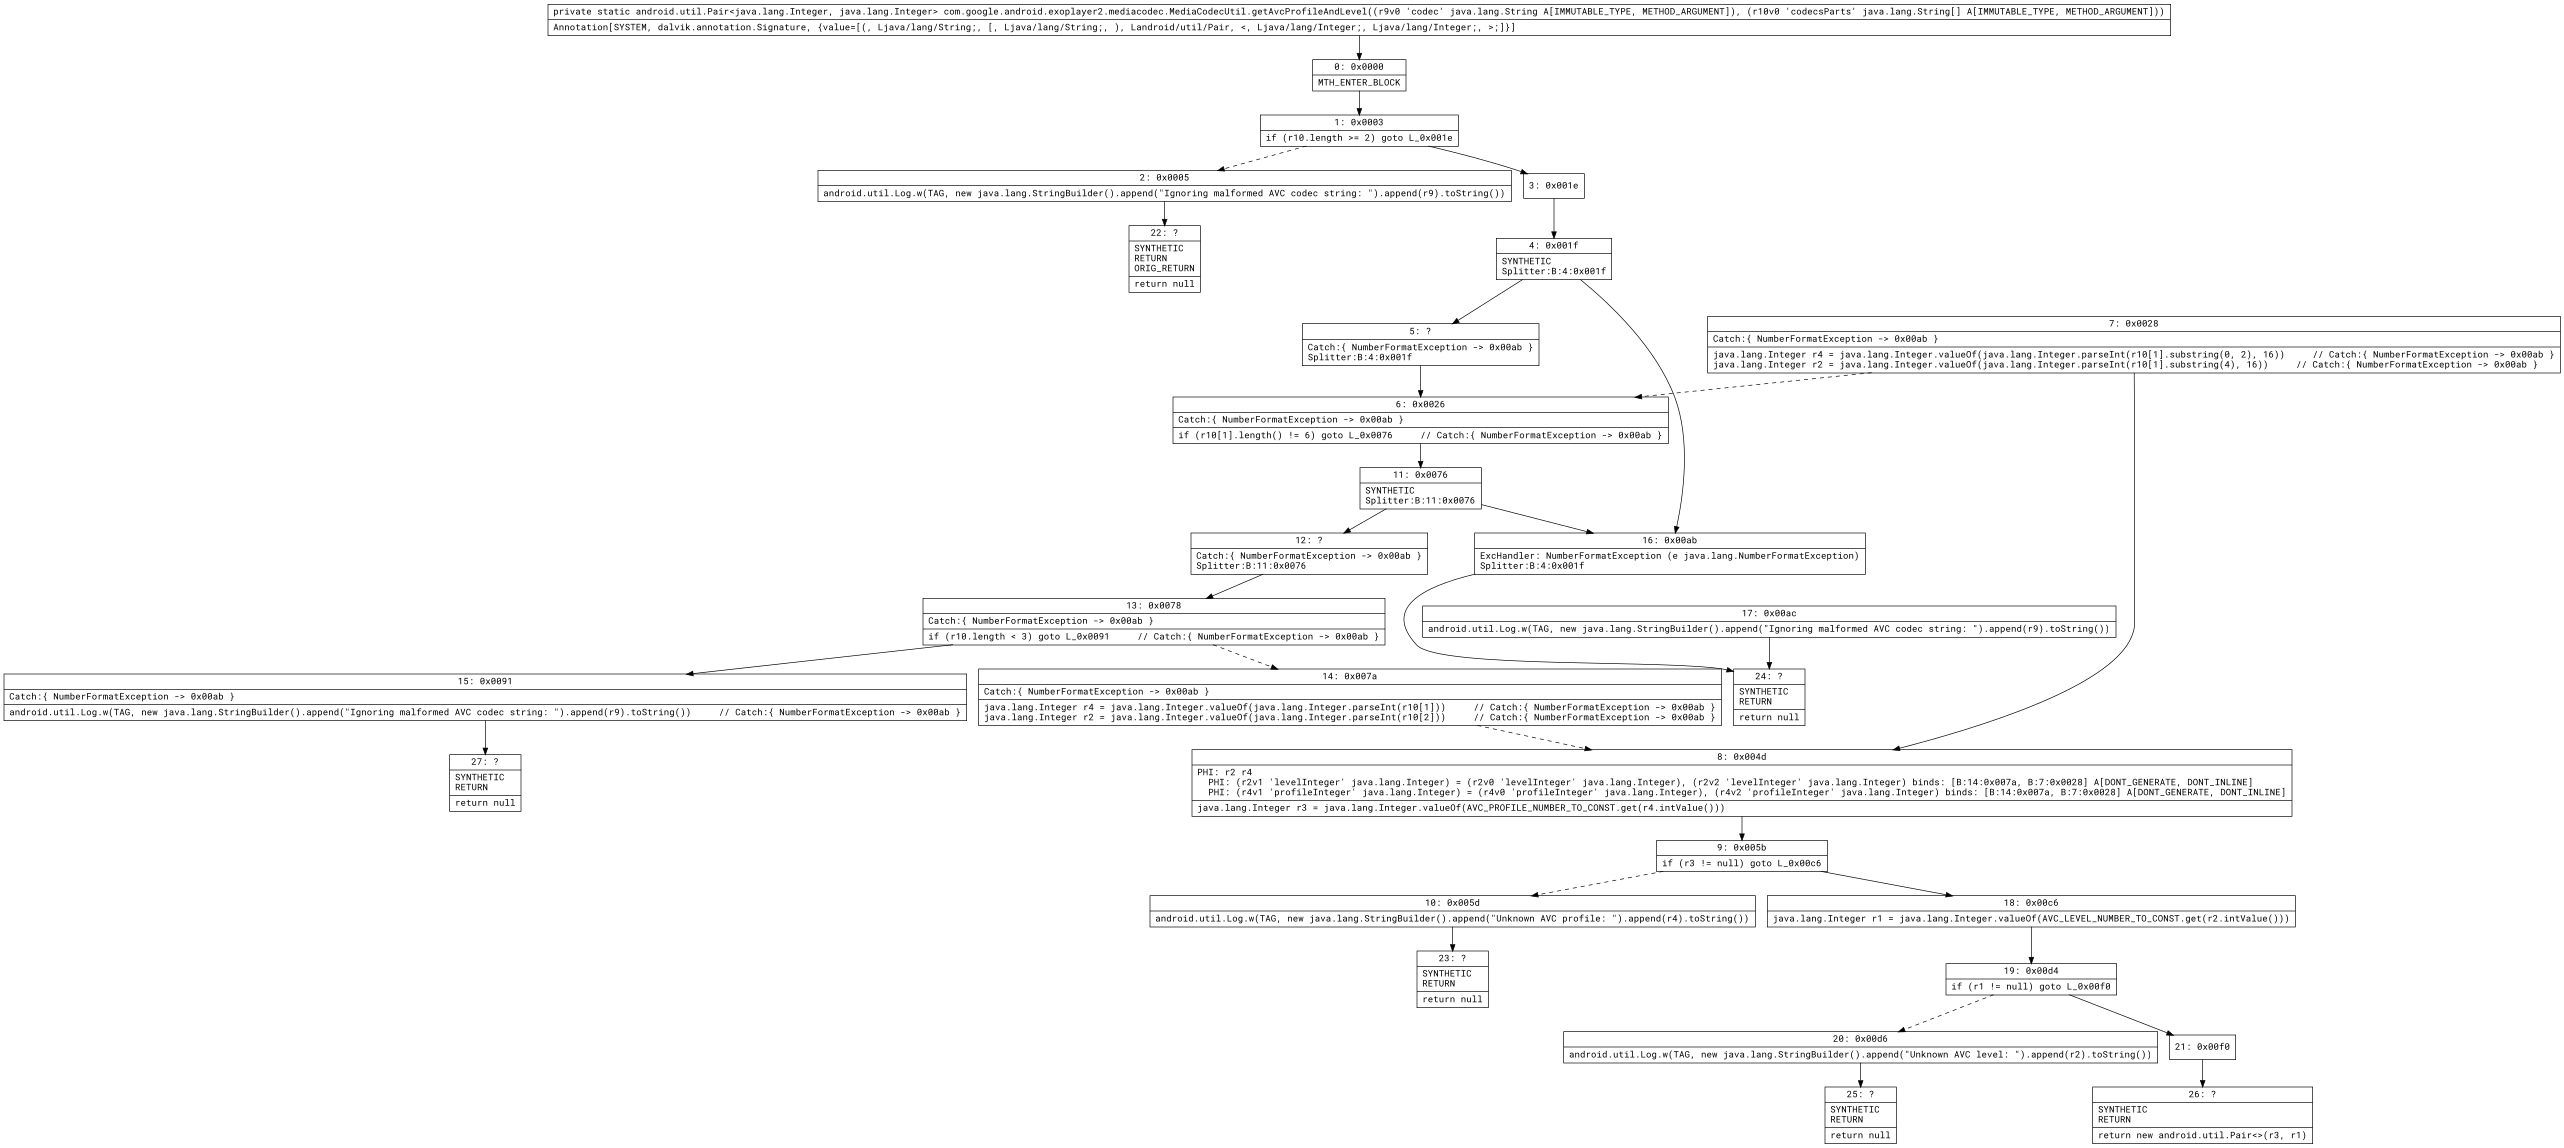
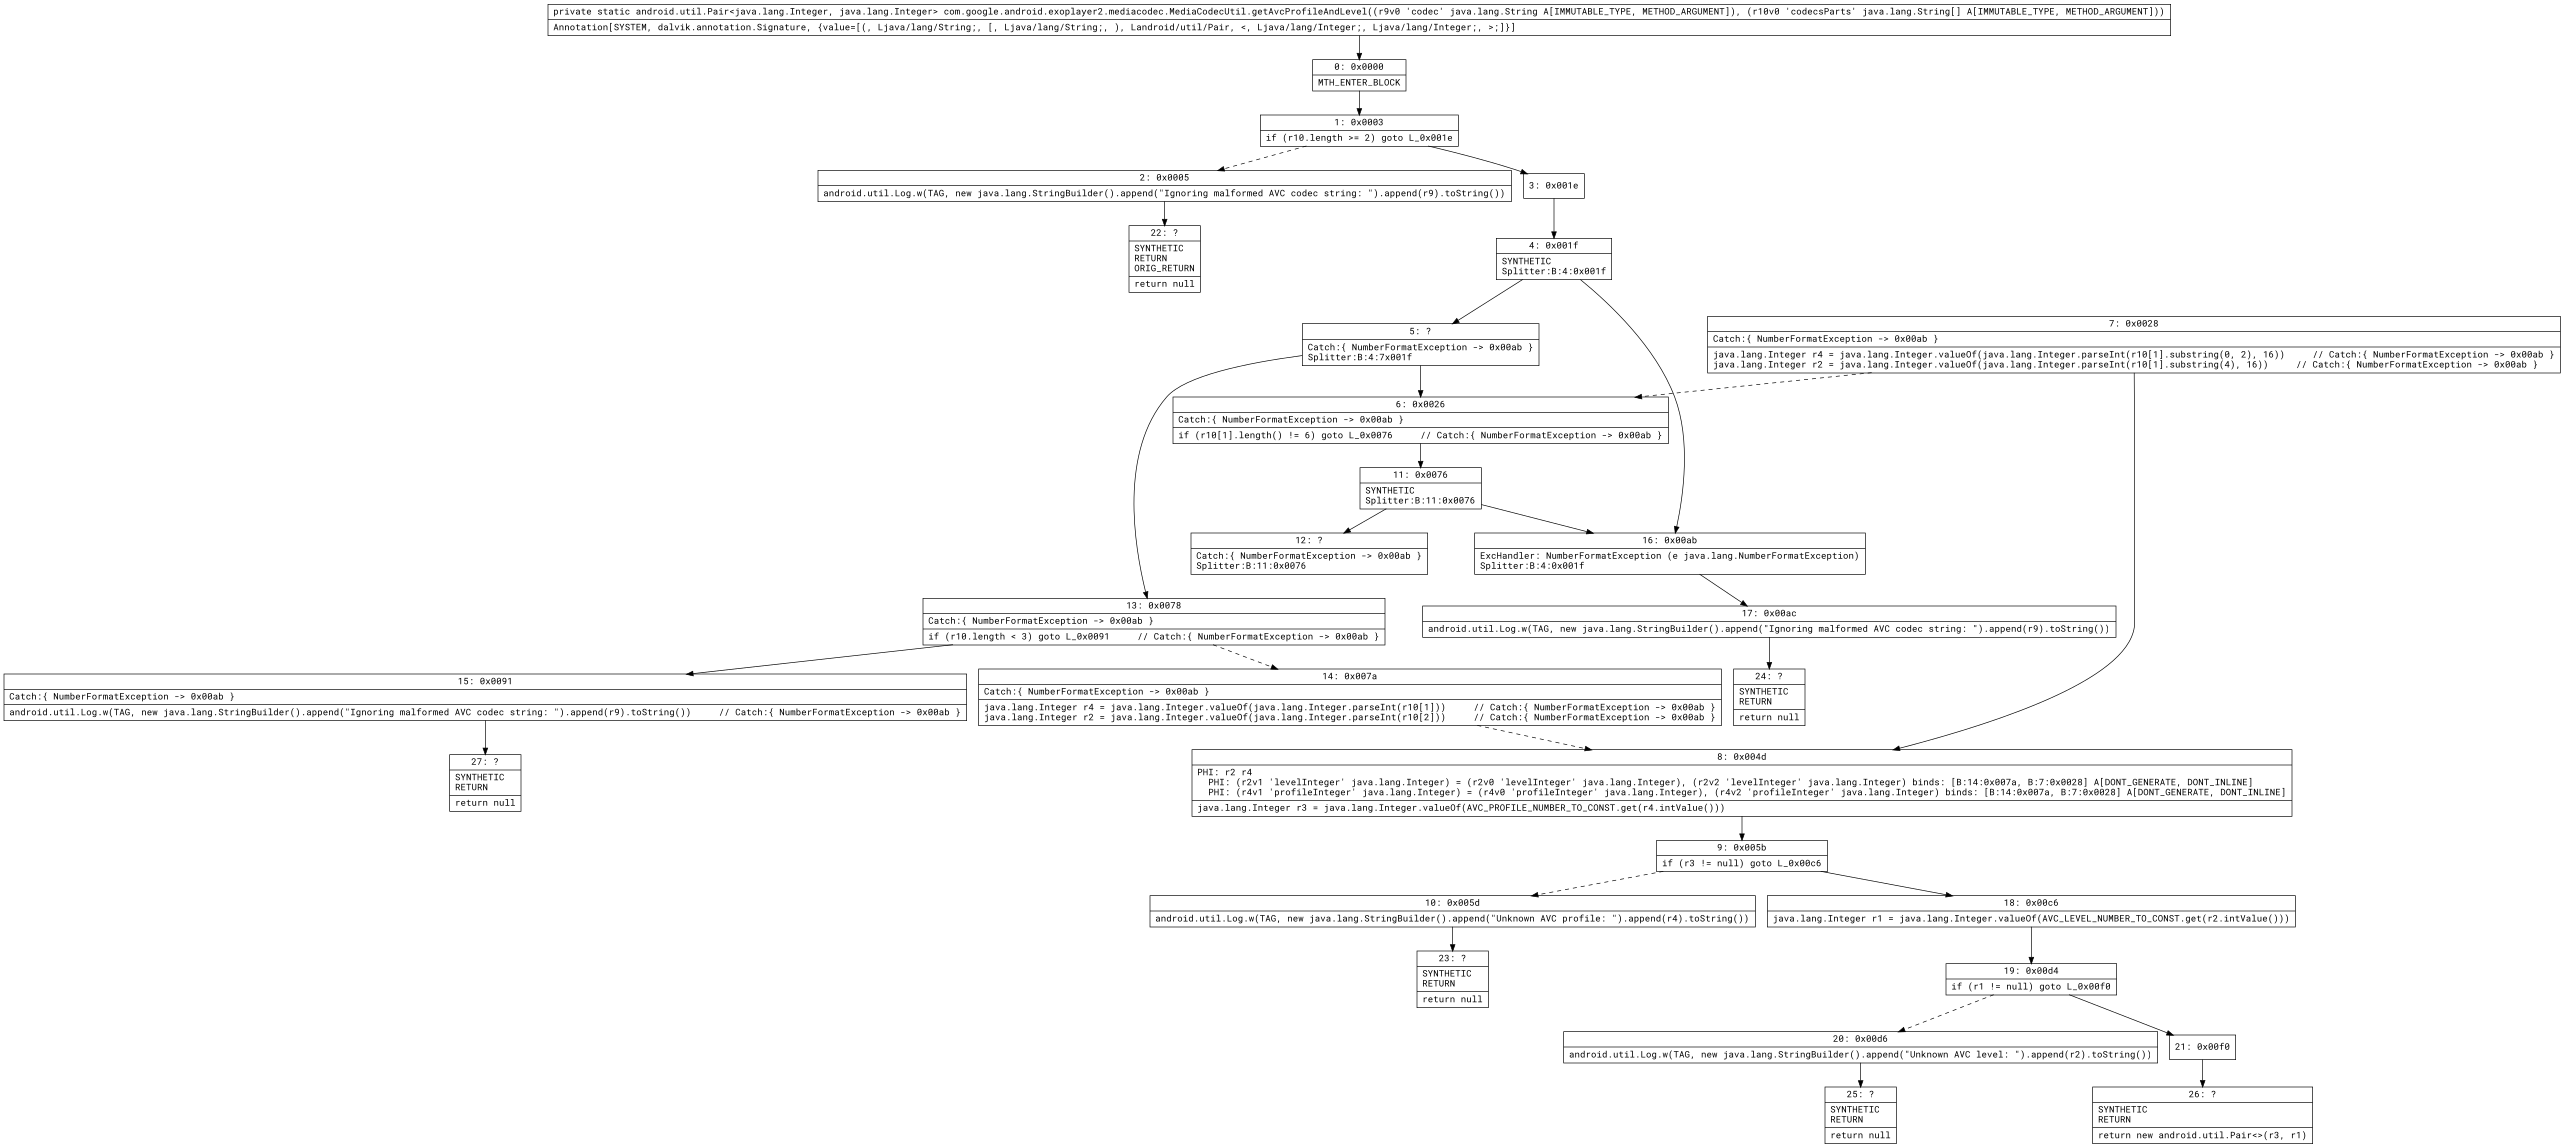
  digraph {
    fontname="Roboto Mono"
    node [fontname="Roboto Mono" shape=record]
    edge [fontname="Roboto Mono"]
    n1 [label="{0\:\ 0x0000|MTH_ENTER_BLOCK\l}"]
    n2 [label="{1\:\ 0x0003|if (r10.length \>= 2) goto L_0x001e\l}"]
    n3 [label="{2\:\ 0x0005|android.util.Log.w(TAG, new java.lang.StringBuilder().append(\"Ignoring malformed AVC codec string: \").append(r9).toString())\l}"]
    n4 [label="{3\:\ 0x001e}"]
    n5 [label="{22\:\ ?|SYNTHETIC\lRETURN\lORIG_RETURN\l|return null\l}"]
    n6 [label="{4\:\ 0x001f|SYNTHETIC\lSplitter:B:4:0x001f\l}"]
-   n7 [label="{5\:\ ?|Catch:\{ NumberFormatException \-\> 0x00ab \}\lSplitter:B:4:0x001f\l}"]
+   n7 [label="{5\:\ ?|Catch:\{ NumberFormatException \-\> 0x00ab \}\lSplitter:B:4:7x001f\l}"]
    n8 [label="{16\:\ 0x00ab|ExcHandler: NumberFormatException (e java.lang.NumberFormatException)\lSplitter:B:4:0x001f\l}"]
    n9 [label="{6\:\ 0x0026|Catch:\{ NumberFormatException \-\> 0x00ab \}\l|if (r10[1].length() != 6) goto L_0x0076     \/\/ Catch:\{ NumberFormatException \-\> 0x00ab \}\l}"]
    n10 [label="{17\:\ 0x00ac|android.util.Log.w(TAG, new java.lang.StringBuilder().append(\"Ignoring malformed AVC codec string: \").append(r9).toString())\l}"]
    n11 [label="{11\:\ 0x0076|SYNTHETIC\lSplitter:B:11:0x0076\l}"]
    n12 [label="{7\:\ 0x0028|Catch:\{ NumberFormatException \-\> 0x00ab \}\l|java.lang.Integer r4 = java.lang.Integer.valueOf(java.lang.Integer.parseInt(r10[1].substring(0, 2), 16))     \/\/ Catch:\{ NumberFormatException \-\> 0x00ab \}\ljava.lang.Integer r2 = java.lang.Integer.valueOf(java.lang.Integer.parseInt(r10[1].substring(4), 16))     \/\/ Catch:\{ NumberFormatException \-\> 0x00ab \}\l}"]
    n13 [label="{8\:\ 0x004d|PHI: r2 r4 \l  PHI: (r2v1 'levelInteger' java.lang.Integer) = (r2v0 'levelInteger' java.lang.Integer), (r2v2 'levelInteger' java.lang.Integer) binds: [B:14:0x007a, B:7:0x0028] A[DONT_GENERATE, DONT_INLINE]\l  PHI: (r4v1 'profileInteger' java.lang.Integer) = (r4v0 'profileInteger' java.lang.Integer), (r4v2 'profileInteger' java.lang.Integer) binds: [B:14:0x007a, B:7:0x0028] A[DONT_GENERATE, DONT_INLINE]\l|java.lang.Integer r3 = java.lang.Integer.valueOf(AVC_PROFILE_NUMBER_TO_CONST.get(r4.intValue()))\l}"]
    n14 [label="{12\:\ ?|Catch:\{ NumberFormatException \-\> 0x00ab \}\lSplitter:B:11:0x0076\l}"]
    n15 [label="{9\:\ 0x005b|if (r3 != null) goto L_0x00c6\l}"]
    n16 [label="{10\:\ 0x005d|android.util.Log.w(TAG, new java.lang.StringBuilder().append(\"Unknown AVC profile: \").append(r4).toString())\l}"]
    n17 [label="{18\:\ 0x00c6|java.lang.Integer r1 = java.lang.Integer.valueOf(AVC_LEVEL_NUMBER_TO_CONST.get(r2.intValue()))\l}"]
    n18 [label="{23\:\ ?|SYNTHETIC\lRETURN\l|return null\l}"]
    n19 [label="{19\:\ 0x00d4|if (r1 != null) goto L_0x00f0\l}"]
    n20 [label="{13\:\ 0x0078|Catch:\{ NumberFormatException \-\> 0x00ab \}\l|if (r10.length \< 3) goto L_0x0091     \/\/ Catch:\{ NumberFormatException \-\> 0x00ab \}\l}"]
    n21 [label="{14\:\ 0x007a|Catch:\{ NumberFormatException \-\> 0x00ab \}\l|java.lang.Integer r4 = java.lang.Integer.valueOf(java.lang.Integer.parseInt(r10[1]))     \/\/ Catch:\{ NumberFormatException \-\> 0x00ab \}\ljava.lang.Integer r2 = java.lang.Integer.valueOf(java.lang.Integer.parseInt(r10[2]))     \/\/ Catch:\{ NumberFormatException \-\> 0x00ab \}\l}"]
    n22 [label="{15\:\ 0x0091|Catch:\{ NumberFormatException \-\> 0x00ab \}\l|android.util.Log.w(TAG, new java.lang.StringBuilder().append(\"Ignoring malformed AVC codec string: \").append(r9).toString())     \/\/ Catch:\{ NumberFormatException \-\> 0x00ab \}\l}"]
    n23 [label="{27\:\ ?|SYNTHETIC\lRETURN\l|return null\l}"]
    n24 [label="{24\:\ ?|SYNTHETIC\lRETURN\l|return null\l}"]
    n25 [label="{20\:\ 0x00d6|android.util.Log.w(TAG, new java.lang.StringBuilder().append(\"Unknown AVC level: \").append(r2).toString())\l}"]
    n26 [label="{21\:\ 0x00f0}"]
    n27 [label="{25\:\ ?|SYNTHETIC\lRETURN\l|return null\l}"]
    n28 [label="{26\:\ ?|SYNTHETIC\lRETURN\l|return new android.util.Pair\<\>(r3, r1)\l}"]
    n29 [label="{private static android.util.Pair\<java.lang.Integer, java.lang.Integer\> com.google.android.exoplayer2.mediacodec.MediaCodecUtil.getAvcProfileAndLevel((r9v0 'codec' java.lang.String A[IMMUTABLE_TYPE, METHOD_ARGUMENT]), (r10v0 'codecsParts' java.lang.String[] A[IMMUTABLE_TYPE, METHOD_ARGUMENT]))  | Annotation[SYSTEM, dalvik.annotation.Signature, \{value=[(, Ljava\/lang\/String;, [, Ljava\/lang\/String;, ), Landroid\/util\/Pair, \<, Ljava\/lang\/Integer;, Ljava\/lang\/Integer;, \>;]\}]\l}"]
    n1 -> n2
    n2 -> n3 [style=dashed]
    n2 -> n4
    n3 -> n5
    n4 -> n6
    n6 -> n7
    n6 -> n8
    n7 -> n9
-   n8 -> n24
+   n8 -> n10
    n9 -> n11
    n10 -> n24
    n11 -> n8
    n11 -> n14
    n12 -> n9 [style=dashed]
    n12 -> n13
    n13 -> n15
-   n14 -> n20
+   n7 -> n20
    n15 -> n16 [style=dashed]
    n15 -> n17
    n16 -> n18
    n17 -> n19
    n19 -> n25 [style=dashed]
    n19 -> n26
    n20 -> n21 [style=dashed]
    n20 -> n22
    n21 -> n13 [style=dashed]
    n22 -> n23
    n25 -> n27
    n26 -> n28
    n29 -> n1
  }
